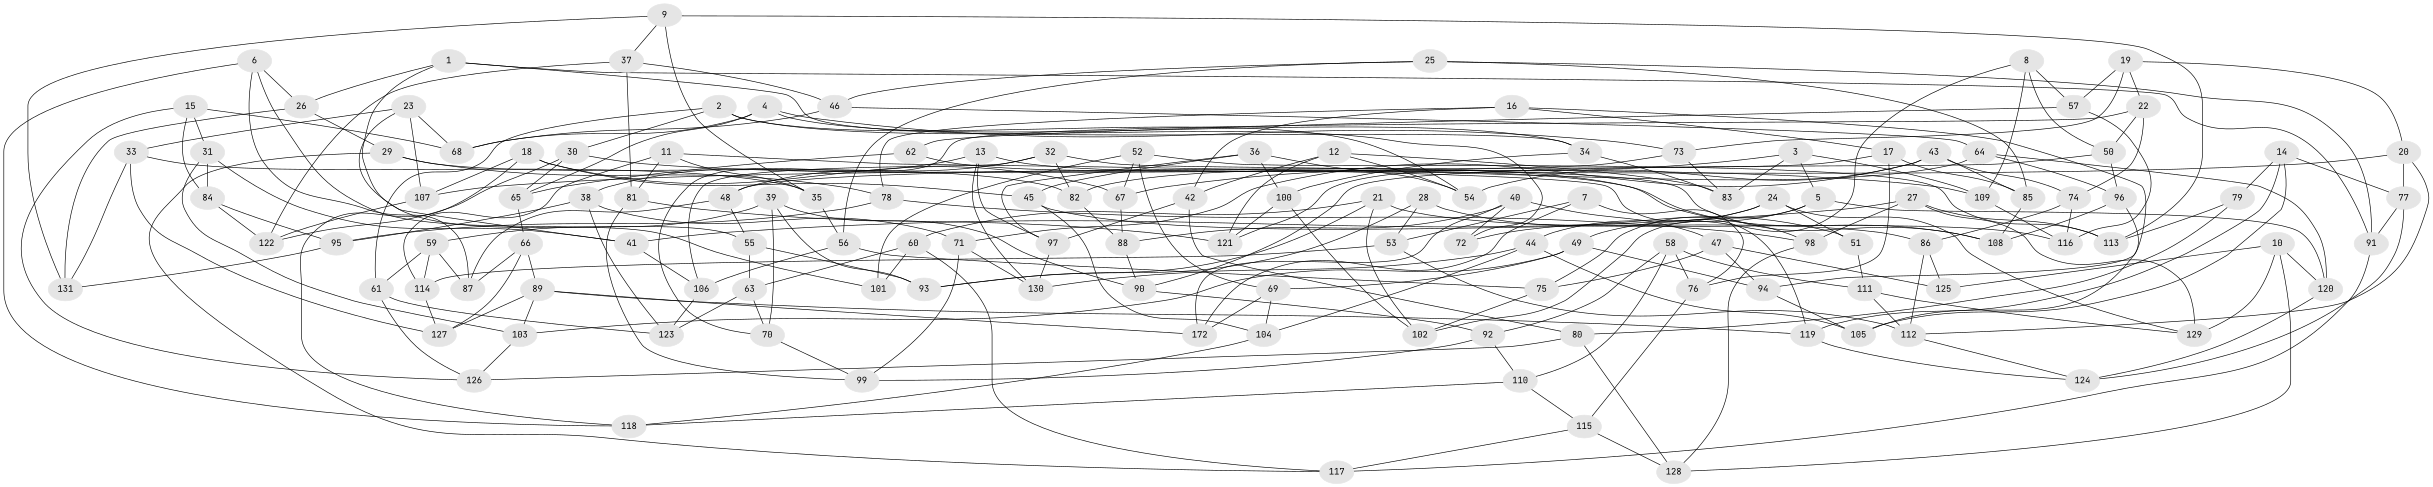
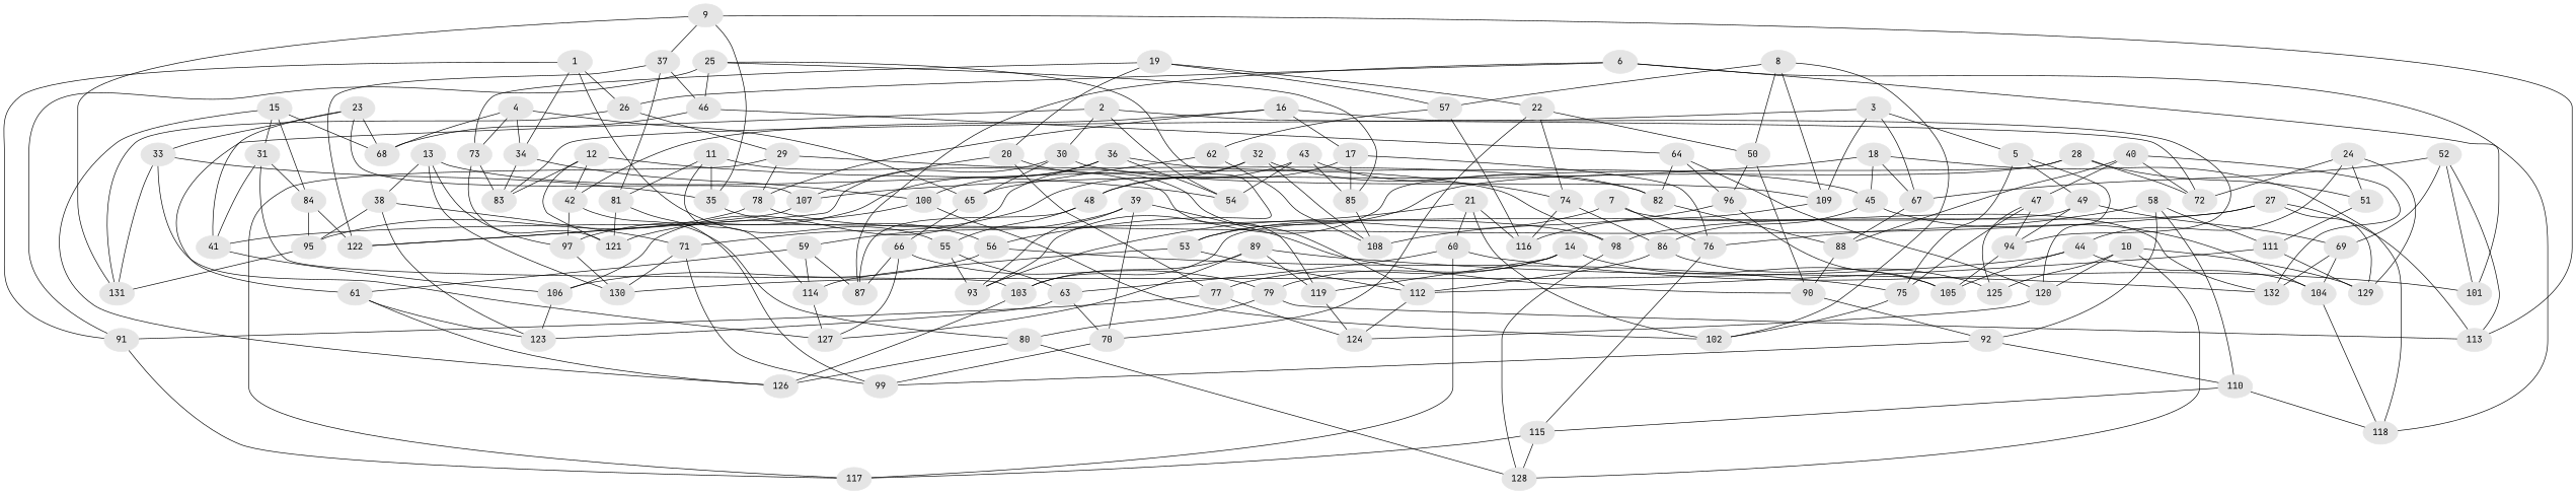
  graph {
    fontname="JetBrains Mono"
    node [color=gray90 fontname="JetBrains Mono" style=filled]
    edge [fontname="JetBrains Mono"]
    1
    26
    34
    55
    91
    131
    29
    83
    100
    93
    63
    117
    2
    30
    54
    61
    72
    109
    65
    122
    126
    123
    3
    5
    67
    49
    75
    120
    88
    116
    4
    68
    73
    66
    121
    94
    103
    69
    102
    124
    6
    87
    101
    118
    7
    53
    76
-   132 [label=172]
+   132
    51
    111
    114
    112
    115
    8
    50
    57
    90
    96
    62
    9
    35
    37
    113
    56
    81
    46
    10
    125
    128
    129
    11
    119
    99
    127
    12
    42
    97
    80
    13
    38
    98
    130
    71
    95
    14
    77
    79
    105
    15
    31
    84
    41
    16
    17
    78
    48
    85
    108
    18
    45
    107
    104
    86
    19
    20
    22
    70
    74
    21
    60
    23
    33
    106
    24
    44
    25
    64
    82
    27
    28
    32
    36
    39
    59
    92
    40
    47
    43
    52
    58
    110
    89
    1 -- 26
    1 -- 34
    1 -- 55
    1 -- 91
    26 -- 131
    26 -- 29
    34 -- 83
    34 -- 100
    55 -- 93
    55 -- 63
    91 -- 117
    29 -- 117
    29 -- 78
    29 -- 82
    100 -- 121
    100 -- 102
    63 -- 123
    63 -- 70
    2 -- 30
    2 -- 54
    2 -- 61
    2 -- 72
    30 -- 109
    30 -- 65
    30 -- 122
    61 -- 126
    61 -- 123
    109 -- 116
    65 -- 66
    3 -- 83
    3 -- 109
    3 -- 5
    3 -- 67
    5 -- 49
    5 -- 75
    5 -- 120
    67 -- 88
    49 -- 94
    49 -- 103
    49 -- 69
    75 -- 102
    120 -- 124
    88 -- 90
    4 -- 34
    4 -- 65
    4 -- 68
    4 -- 73
    73 -- 83
    73 -- 121
    66 -- 87
    66 -- 127
-   66 -- 89
+   66 -- 79
    94 -- 105
    103 -- 126
    69 -- 132
    69 -- 104
    6 -- 26
    6 -- 87
    6 -- 101
    6 -- 118
    7 -- 53
    7 -- 76
    7 -- 132
    53 -- 114
    53 -- 112
    76 -- 115
    51 -- 111
    111 -- 112
    111 -- 129
    114 -- 127
    112 -- 124
    115 -- 117
    115 -- 128
    8 -- 109
    8 -- 102
    8 -- 50
    8 -- 57
    50 -- 90
    50 -- 96
    57 -- 116
    57 -- 62
    90 -- 92
    96 -- 105
    96 -- 108
    62 -- 65
    62 -- 108
    9 -- 131
    9 -- 35
    9 -- 37
    9 -- 113
    35 -- 56
    37 -- 122
    37 -- 81
    37 -- 46
    56 -- 75
    56 -- 106
    81 -- 121
    81 -- 99
    46 -- 68
    46 -- 64
    10 -- 120
    10 -- 125
    10 -- 128
    10 -- 129
    11 -- 114
    11 -- 35
    11 -- 81
    11 -- 119
    119 -- 124
    12 -- 83
    12 -- 54
    12 -- 121
    12 -- 42
    42 -- 97
    42 -- 80
    97 -- 130
    80 -- 126
    80 -- 128
    13 -- 97
    13 -- 38
    13 -- 98
    13 -- 130
    38 -- 123
    38 -- 71
    38 -- 95
    98 -- 128
    71 -- 99
    71 -- 130
    95 -- 131
    14 -- 119
    14 -- 77
    14 -- 79
    14 -- 105
    77 -- 91
    77 -- 124
    79 -- 113
    79 -- 80
    15 -- 126
    15 -- 68
    15 -- 31
    15 -- 84
    31 -- 103
    31 -- 84
    31 -- 41
    84 -- 122
    84 -- 95
    41 -- 106
    16 -- 94
    16 -- 42
    16 -- 17
    16 -- 78
    17 -- 76
    17 -- 48
    17 -- 85
    78 -- 98
    78 -- 95
    48 -- 55
    48 -- 87
    85 -- 108
    18 -- 67
    18 -- 118
    18 -- 45
    18 -- 107
    45 -- 104
    45 -- 86
    107 -- 122
    104 -- 118
    86 -- 112
    86 -- 125
    19 -- 73
    19 -- 57
    19 -- 20
    19 -- 22
    20 -- 112
    20 -- 77
    20 -- 107
    22 -- 50
    22 -- 70
    22 -- 74
    70 -- 99
    74 -- 116
    74 -- 86
    21 -- 93
    21 -- 116
    21 -- 102
    21 -- 60
    60 -- 63
    60 -- 117
    60 -- 101
    23 -- 68
    23 -- 41
    23 -- 107
    23 -- 33
    33 -- 131
    33 -- 35
    33 -- 127
    106 -- 123
    24 -- 72
    24 -- 51
    24 -- 129
    24 -- 44
    44 -- 130
    44 -- 105
    44 -- 104
    25 -- 91
    25 -- 56
    25 -- 46
    25 -- 85
    64 -- 120
    64 -- 96
    64 -- 82
    82 -- 88
    27 -- 113
    27 -- 129
    27 -- 98
    27 -- 41
    28 -- 93
+   28 -- 72
    28 -- 53
    28 -- 51
    32 -- 48
    32 -- 108
    32 -- 106
    32 -- 82
    36 -- 100
    36 -- 54
    36 -- 97
    36 -- 45
    39 -- 93
    39 -- 90
    39 -- 70
    39 -- 59
    59 -- 61
    59 -- 87
    59 -- 114
    92 -- 99
    92 -- 110
    40 -- 72
    40 -- 88
    40 -- 132
    40 -- 47
    47 -- 75
    47 -- 94
    47 -- 125
    43 -- 54
    43 -- 71
    43 -- 85
    43 -- 74
    52 -- 67
    52 -- 69
    52 -- 101
    52 -- 113
    58 -- 76
    58 -- 111
    58 -- 92
    58 -- 110
    110 -- 118
    110 -- 115
    89 -- 103
    89 -- 132
    89 -- 119
    89 -- 127
  }
